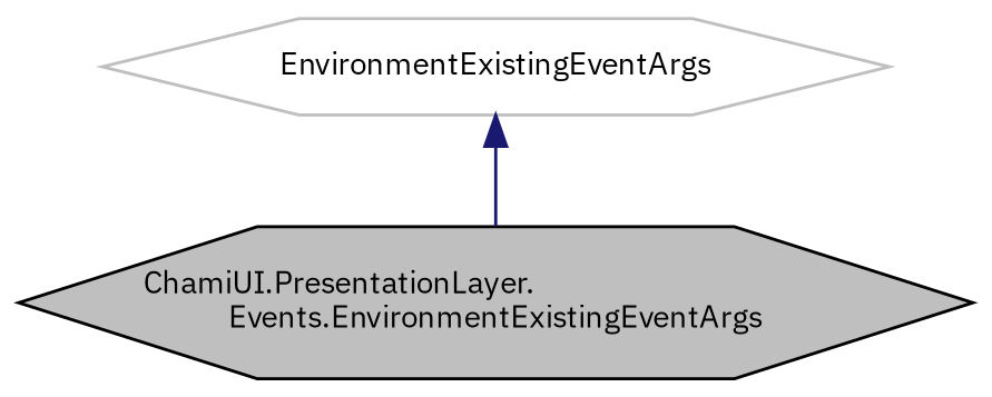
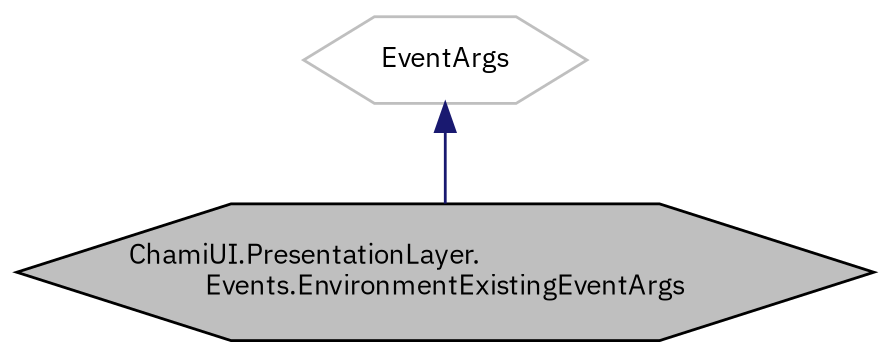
  digraph {
    fontname="IBM Plex Sans"
    node [fontname="IBM Plex Sans" fontsize=10 shape=hexagon style=filled]
    n1 [color=black fillcolor=grey75 fontcolor=black height=0.2 label="ChamiUI.PresentationLayer.\lEvents.EnvironmentExistingEventArgs" width=0.4]
-   n2 [color=grey75 fillcolor=white height=0.2 label=EnvironmentExistingEventArgs width=0.4]
+   n2 [color=grey75 fillcolor=white height=0.2 label=EventArgs width=0.4]
    n2 -> n1 [color=midnightblue dir=back fontname="IBM Plex Sans" fontsize=10 labelfontname=Helvetica labelfontsize=10 style=solid]
  }
